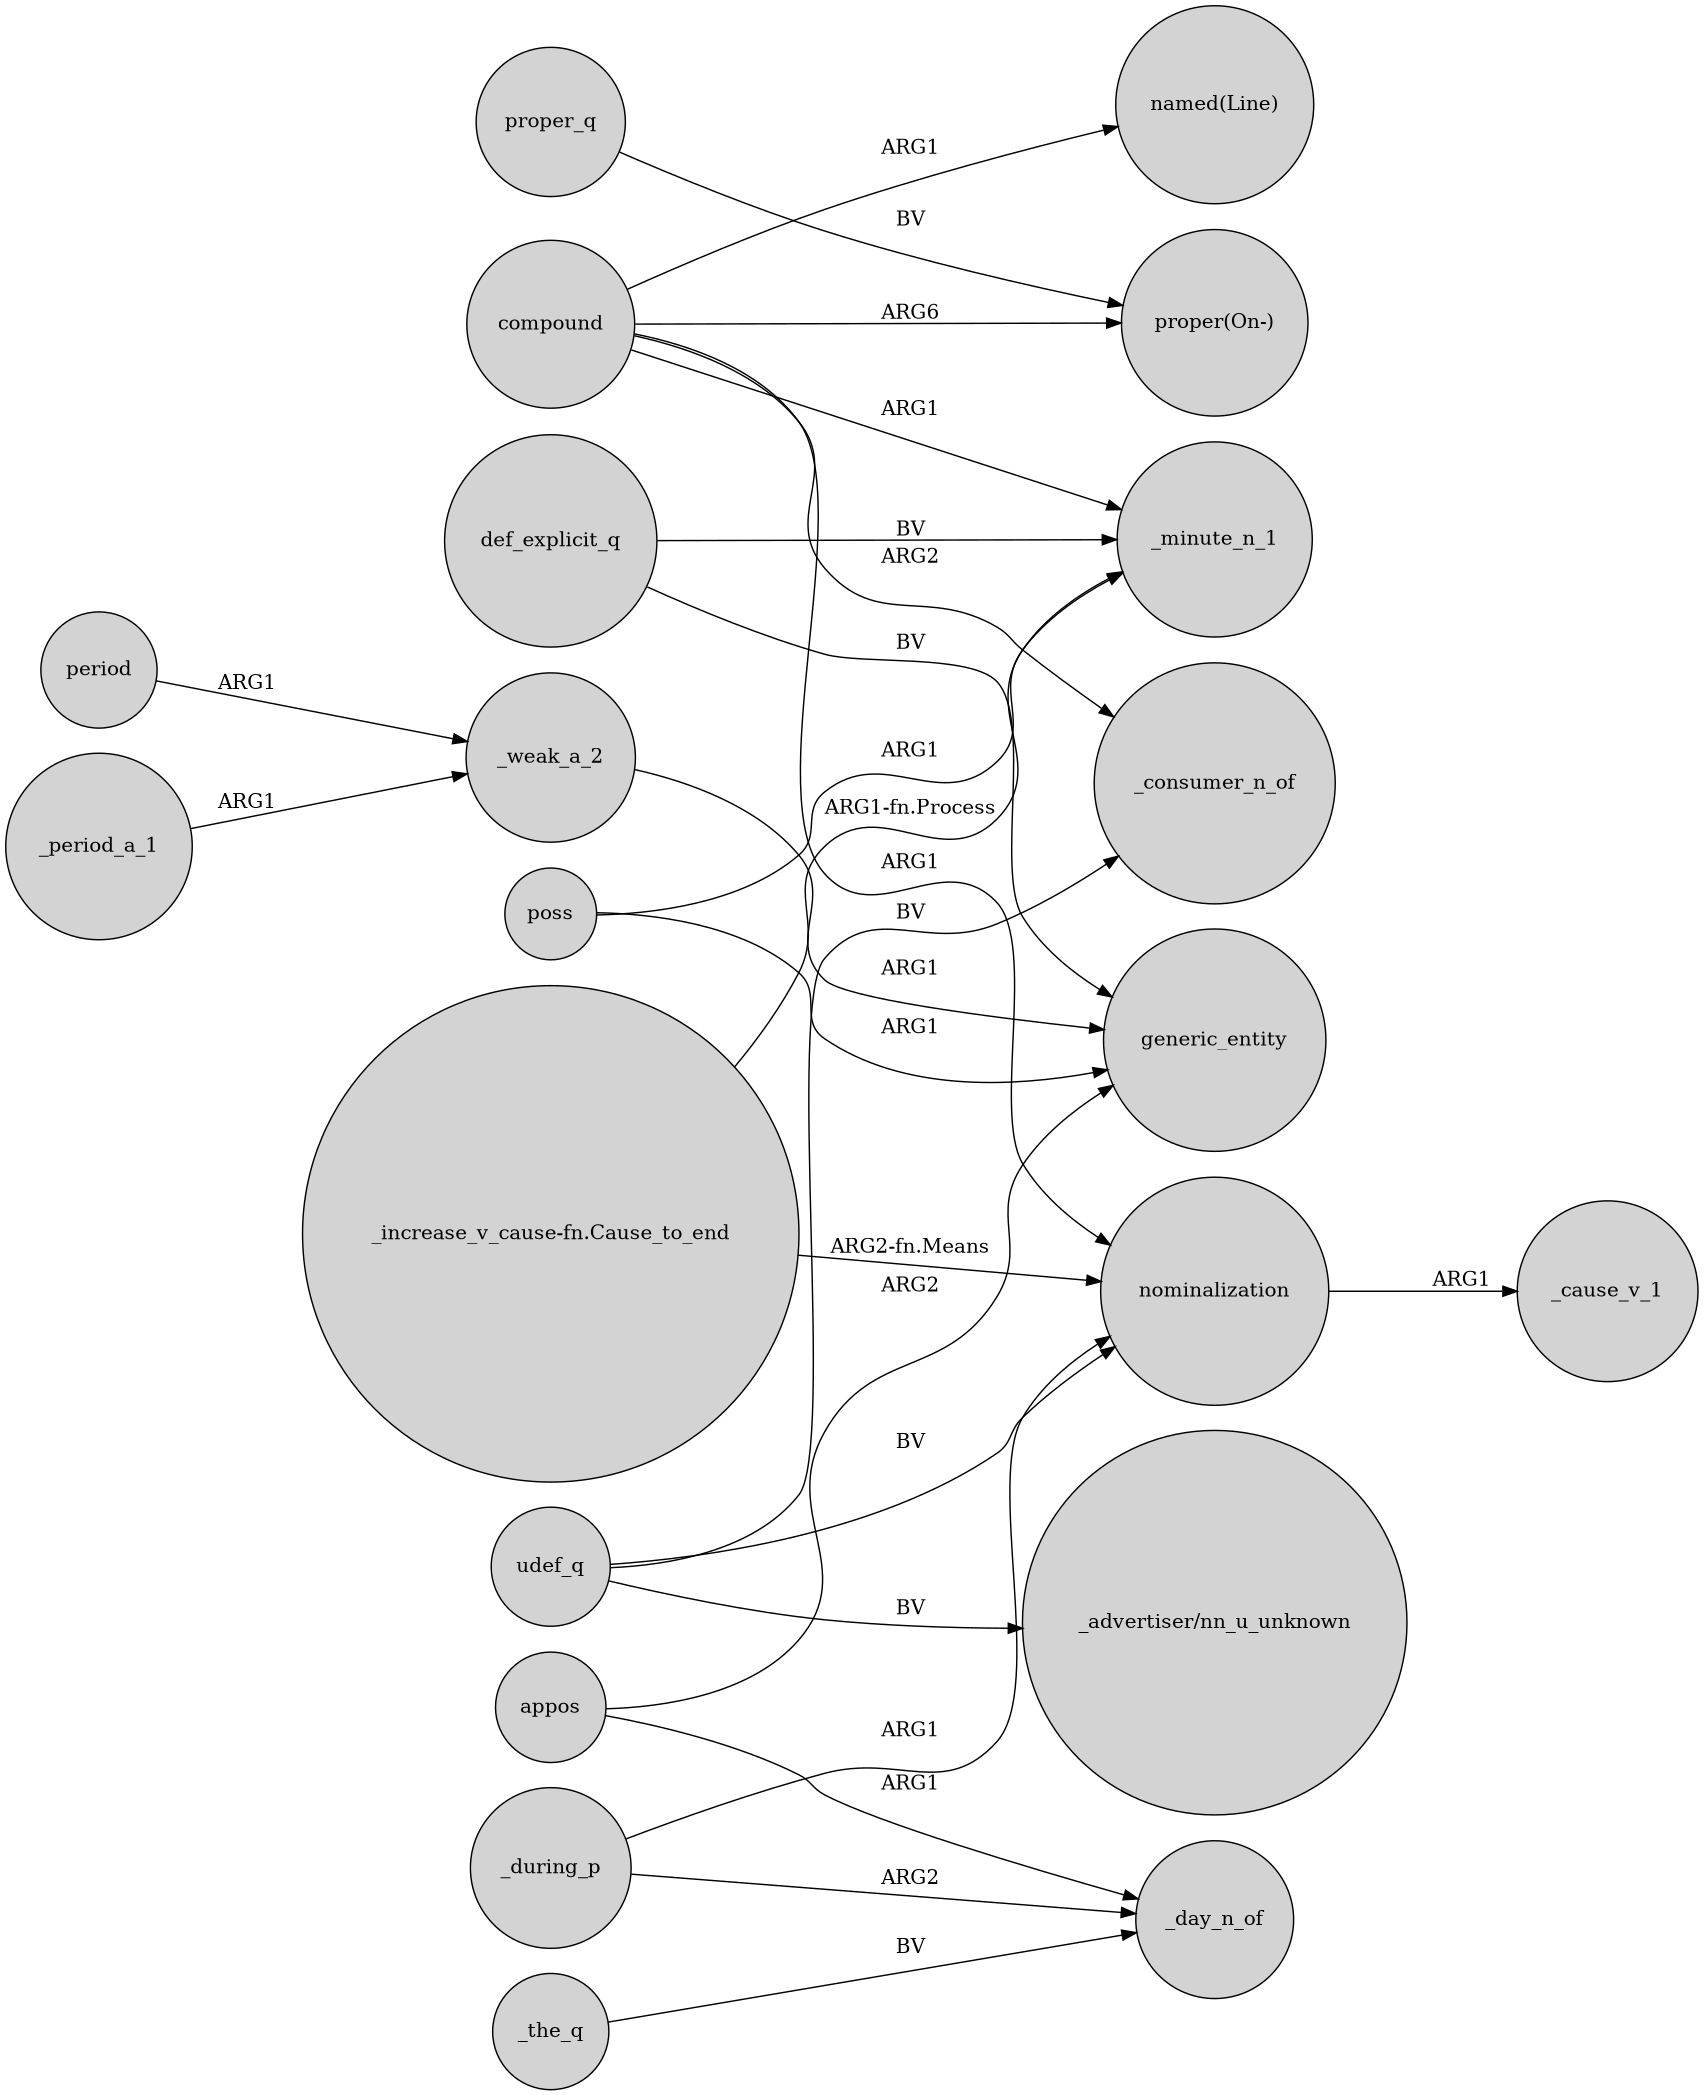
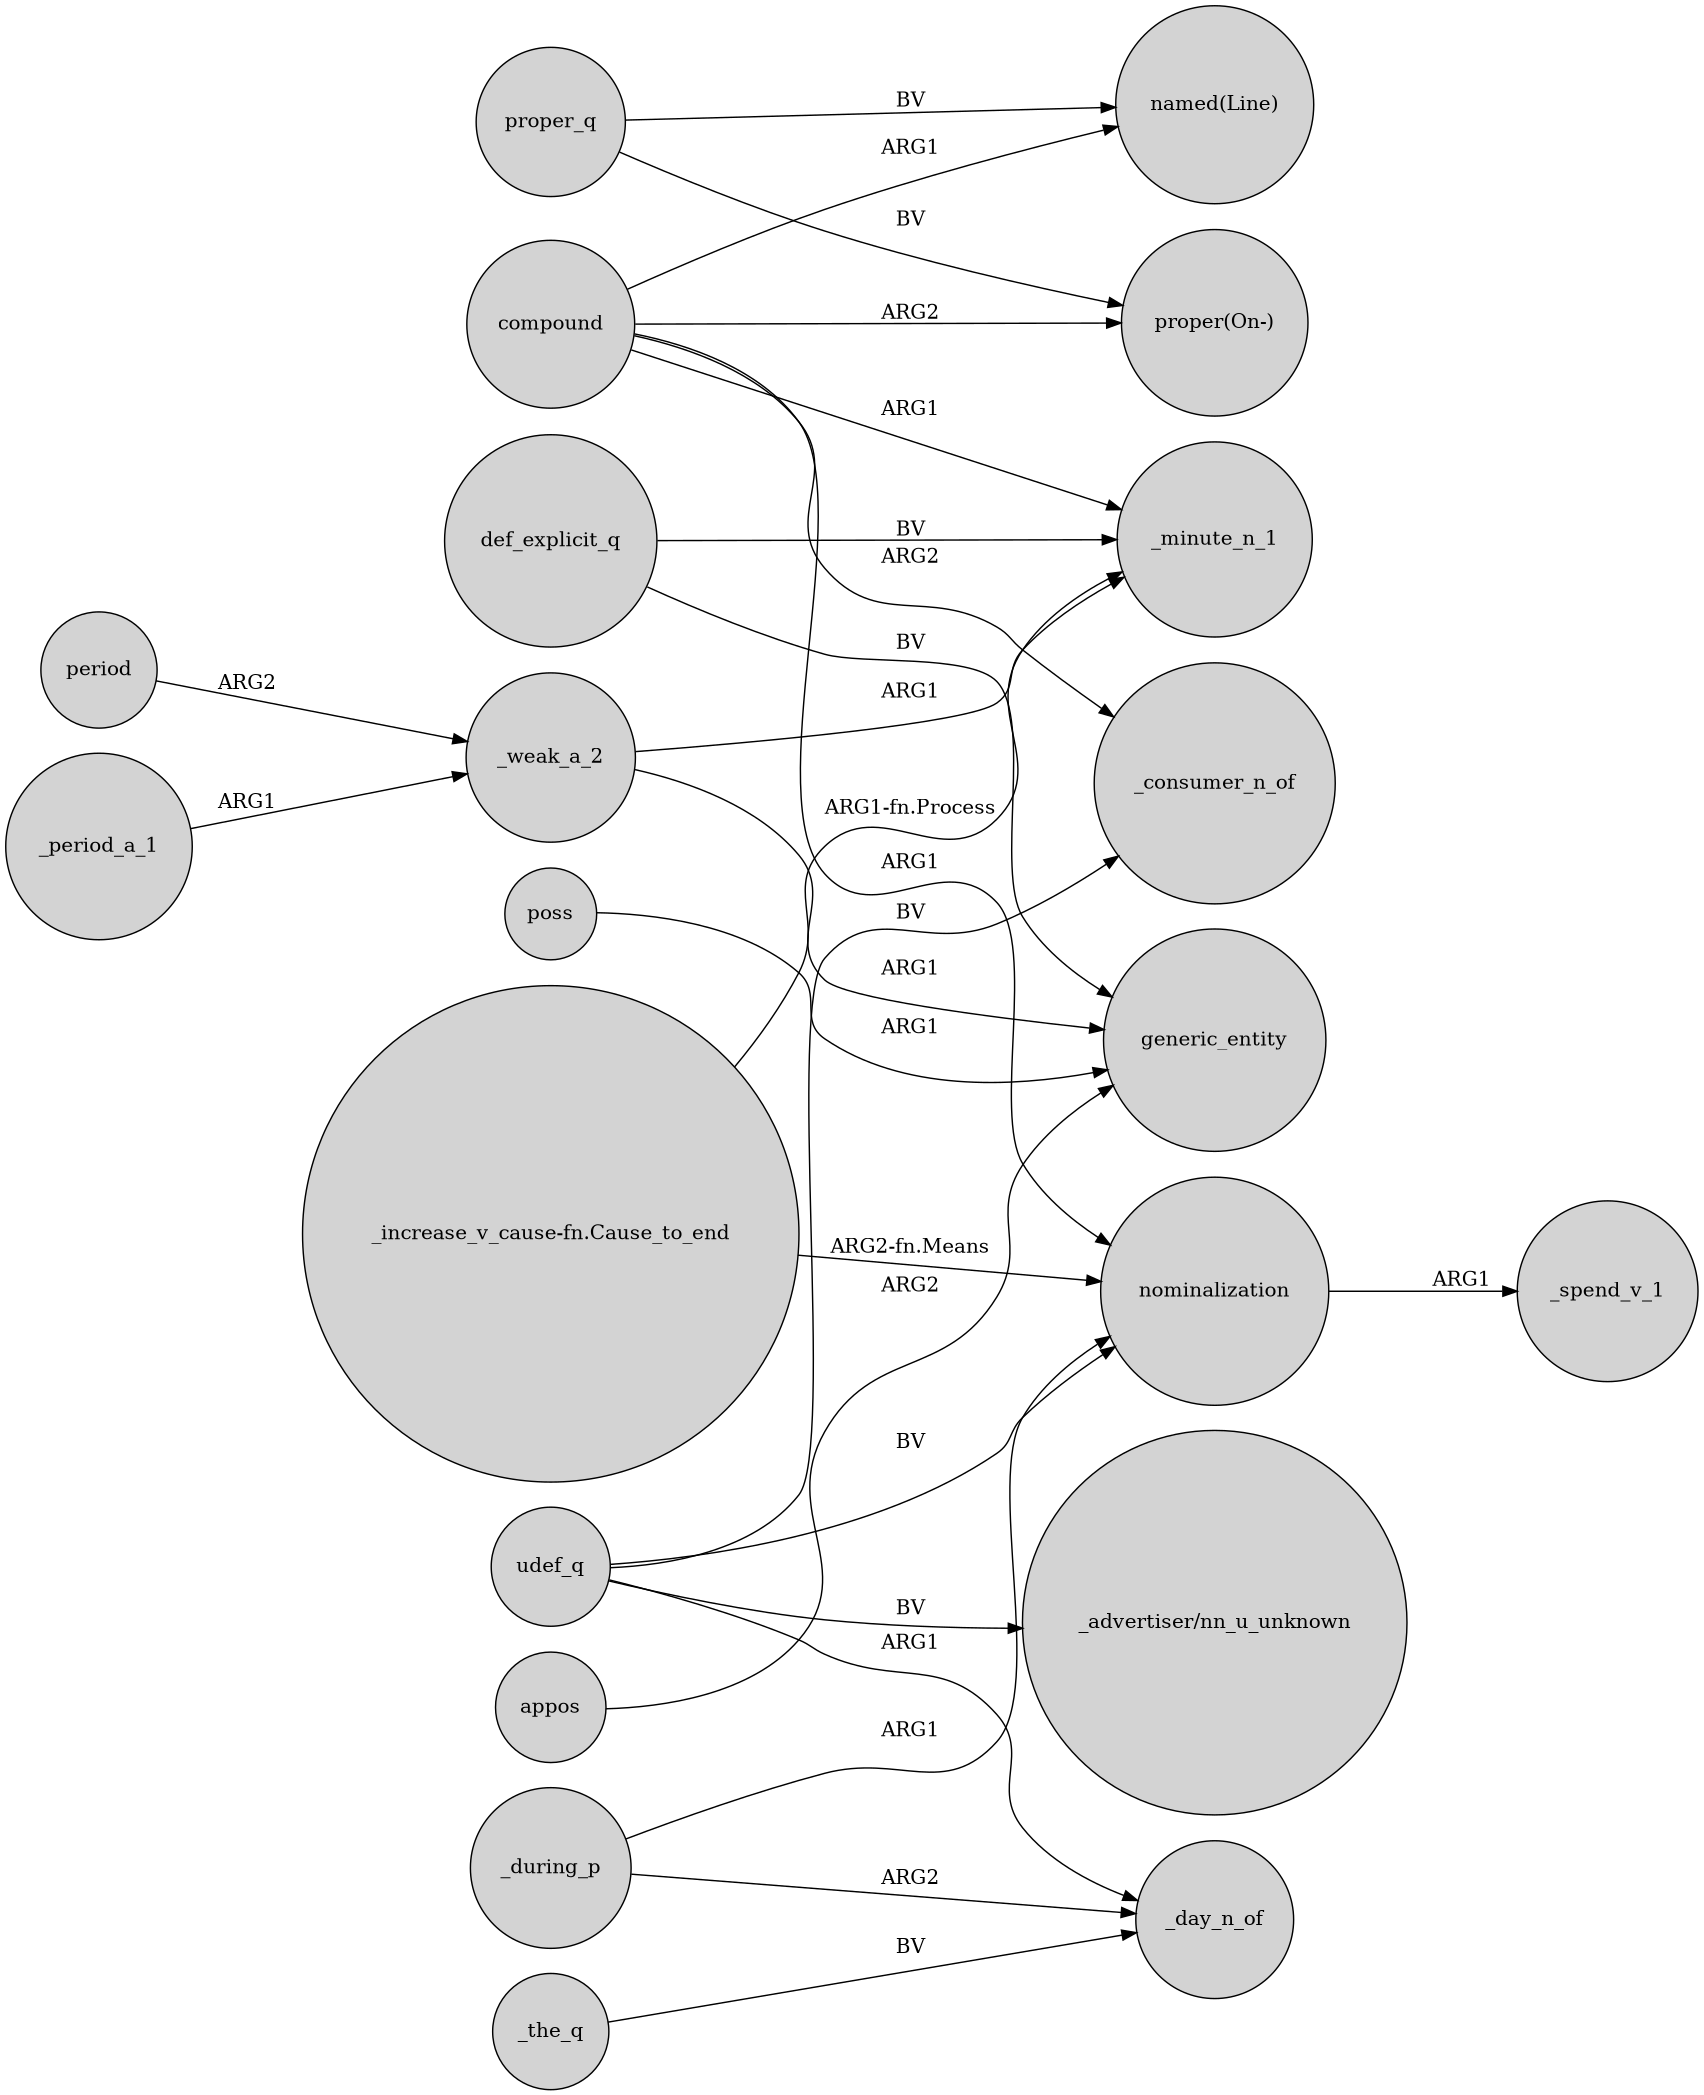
  digraph {
    rankdir=LR
    node [shape=circle style=filled]
    n1 [label="proper(On-)"]
    compound
    "named(Line)"
    _minute_n_1
    nominalization
    _consumer_n_of
-   _spend_v_1 [label=_cause_v_1]
+   _spend_v_1
    def_explicit_q
    generic_entity
    proper_q
    n11 [label=_weak_a_2]
    poss
    _the_q
    _day_n_of
    udef_q
    "_advertiser/nn_u_unknown"
    "_increase_v_cause-fn.Cause_to_end"
    _during_p
    n19 [label=period]
    appos
    _period_a_1
-   compound -> n1 [label=ARG6]
+   compound -> n1 [label=ARG2]
    compound -> "named(Line)" [label=ARG1]
    compound -> _minute_n_1 [label=ARG1]
    compound -> nominalization [label=ARG1]
    compound -> _consumer_n_of [label=ARG2]
    nominalization -> _spend_v_1 [label=ARG1]
    def_explicit_q -> _minute_n_1 [label=BV]
    def_explicit_q -> generic_entity [label=BV]
    proper_q -> n1 [label=BV]
+   proper_q -> "named(Line)" [label=BV]
    n11 -> generic_entity [label=ARG1]
-   poss -> _minute_n_1 [label=ARG1]
+   n11 -> _minute_n_1 [label=ARG1]
    poss -> generic_entity [label=ARG1]
    _the_q -> _day_n_of [label=BV]
    udef_q -> nominalization [label=BV]
    udef_q -> _consumer_n_of [label=BV]
    udef_q -> "_advertiser/nn_u_unknown" [label=BV]
    "_increase_v_cause-fn.Cause_to_end" -> _minute_n_1 [label="ARG1-fn.Process"]
    "_increase_v_cause-fn.Cause_to_end" -> nominalization [label="ARG2-fn.Means"]
    _during_p -> nominalization [label=ARG1]
    _during_p -> _day_n_of [label=ARG2]
-   n19 -> n11 [label=ARG1]
+   n19 -> n11 [label=ARG2]
    appos -> generic_entity [label=ARG2]
-   appos -> _day_n_of [label=ARG1]
+   udef_q -> _day_n_of [label=ARG1]
    _period_a_1 -> n11 [label=ARG1]
  }
